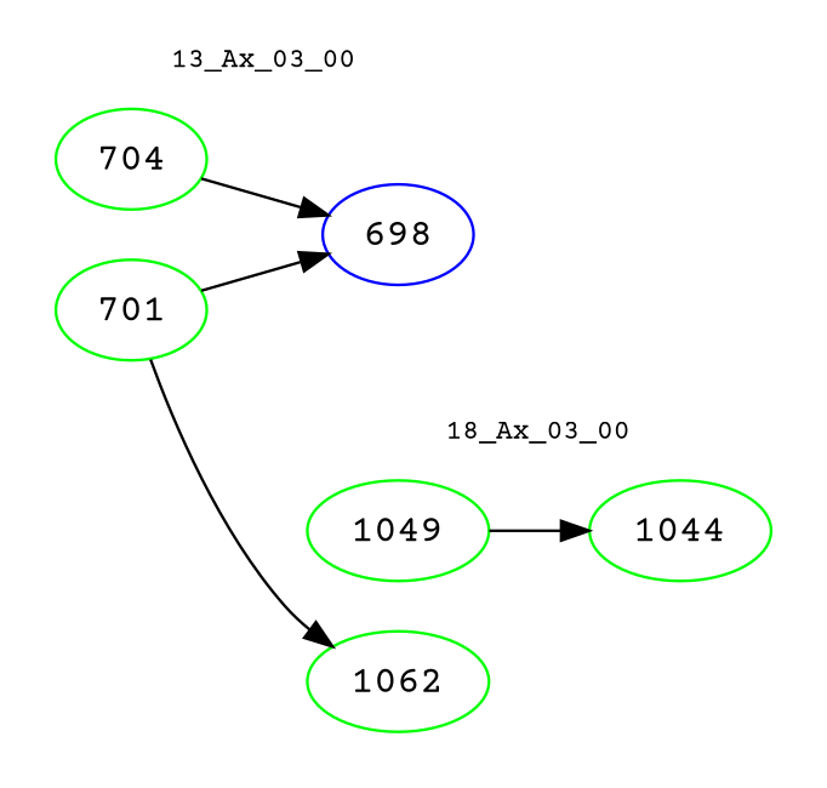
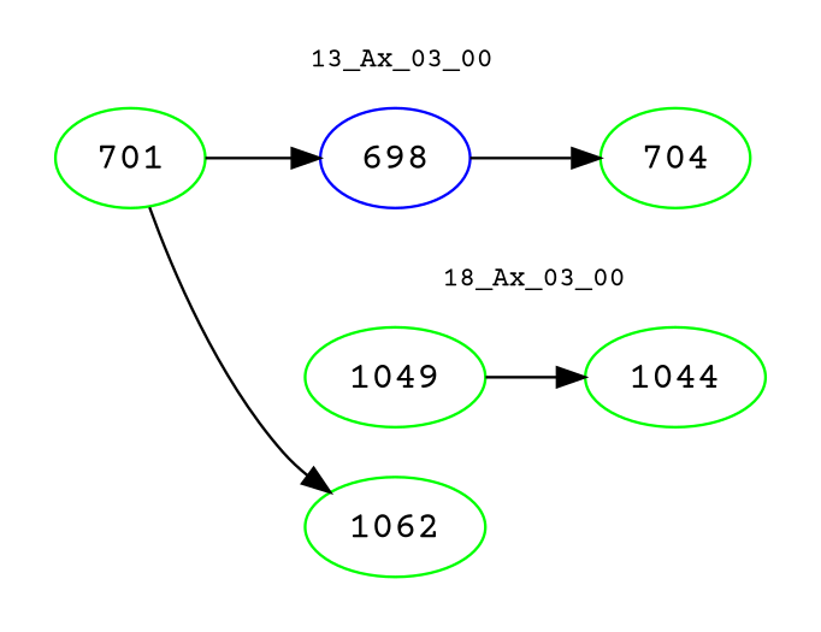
  digraph {
    fontname="Courier Prime"
    rankdir=LR
    node [color=green fontname="Courier Prime"]
    edge [color=black fontname="Courier Prime"]
    n1 [label=701]
    n2 [color=blue label=698]
    n3 [label=704]
    n4 [label=1049]
    n5 [label=1044]
    n6 [label=1062]
    subgraph cluster_1 {
      color=white
      fontsize=10
      label="13_Ax_03_00"
      n1
      n2
      n3
    }
    subgraph cluster_2 {
      color=white
      fontsize=10
      label="18_Ax_03_00"
      n4
      n5
      n6
    }
    n1 -> n2
    n1 -> n6
-   n3 -> n2
+   n2 -> n3
    n4 -> n5
  }
